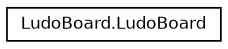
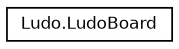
  digraph {
    rankdir=LR
-   n1 [color=black fillcolor=white fontname=Helvetica fontsize=10 height=0.2 label="LudoBoard.LudoBoard" shape=record style=filled width=0.4]
+   n1 [color=black fillcolor=white fontname=Helvetica fontsize=10 height=0.2 label="Ludo.LudoBoard" shape=record style=filled width=0.4]
  }
